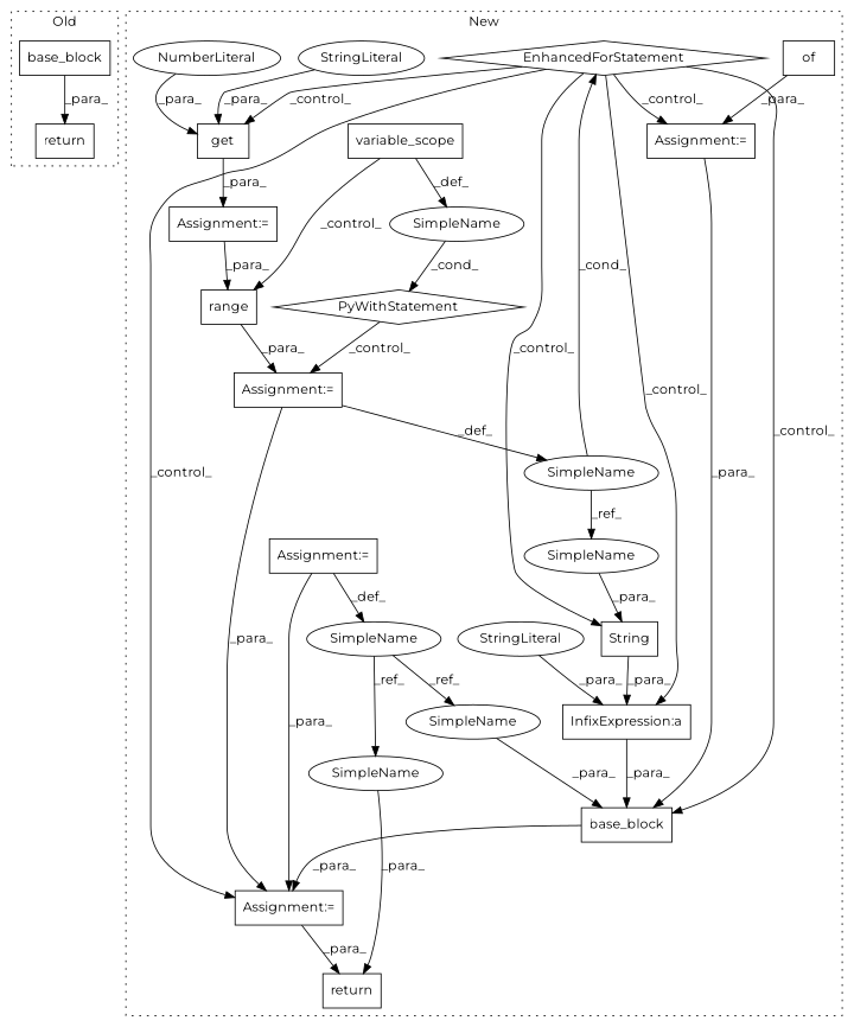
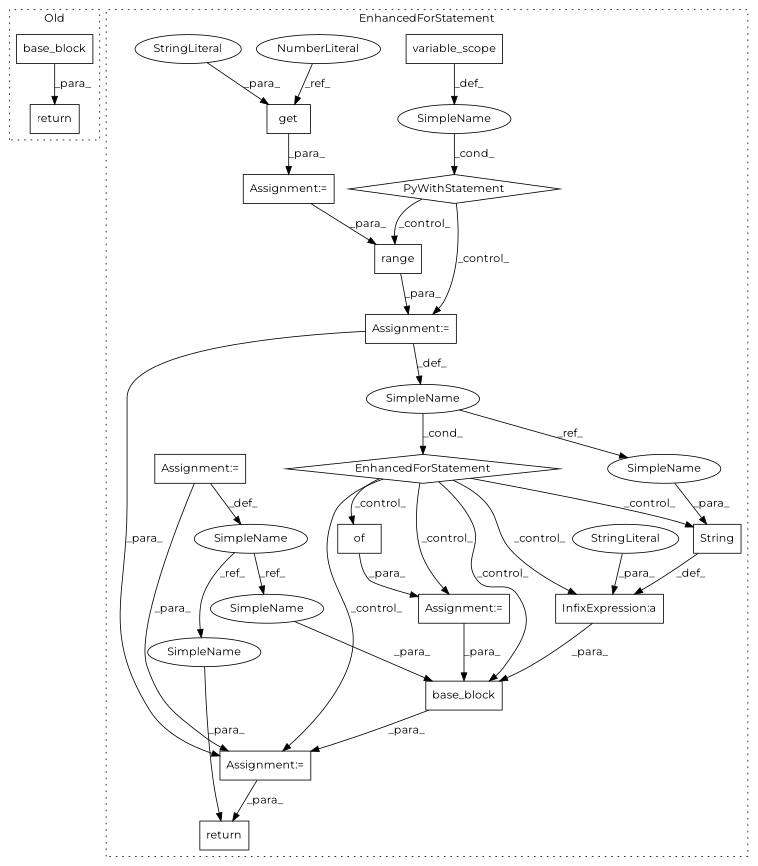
  digraph {
    fontname=Montserrat
    node [a=32 fontname=Montserrat l=1 s="6203,6280" shape=box]
    edge [fontname=Montserrat]
    n1 [a=41 l=7 label=return s=6751]
    n2 [l="11,1" label=base_block s="6656,6686"]
    n3 [l="11,1" label=base_block s="6372,6408"]
    n4 [a=41 l=7 label=return s=6544]
    n5 [a=42 label=SimpleName shape=ellipse l="" s=""]
    n6 [a=104 l="10,2" label=PyWithStatement s="6152,6193" shape=diamond]
    n7 [a=70 l="57,2" label=EnhancedForStatement shape=diamond]
    n8 [a=27 l=3 label="InfixExpression:a" s=6391]
    n9 [l="6,1" label=range s="6268,6279"]
    n10 [a=42 label=SimpleName s=6138 shape=ellipse]
    n11 [a=42 label=SimpleName s=6264 shape=ellipse]
    n12 [l="7,1" label=String s="6394,6402"]
    n13 [a=45 l=6 label=StringLiteral s=6385 shape=ellipse]
    n14 [l="15,1" label=variable_scope s="6173,6192"]
    n15 [l="4,1" label=get s="6078,6096"]
    n16 [a=34 label=NumberLiteral s=6095 shape=ellipse]
    n17 [a=45 l=12 label=StringLiteral s=6082 shape=ellipse]
    n18 [l=4 label=of s=6301]
    n19 [a=7 label="Assignment:=" s=6139]
    n20 [a=7 l="57,2" label="Assignment:="]
    n21 [a=7 label="Assignment:=" s=6070]
    n22 [a=7 label="Assignment:=" s=6296]
    n23 [a=7 label="Assignment:=" s=6503]
    n24 [a=42 label=SimpleName s=6401 shape=ellipse]
    n25 [a=42 label=SimpleName s=6383 shape=ellipse]
    n26 [a=42 label=SimpleName s=6551 shape=ellipse]
    subgraph cluster_1 {
      label=Old
      style=dotted
      n1
      n2
    }
    subgraph cluster_2 {
-     label=New
+     label=EnhancedForStatement
      style=dotted
      n3
      n4
      n5
      n6
      n7
      n8
      n9
      n10
      n11
      n12
      n13
      n14
      n15
      n16
      n17
      n18
      n19
      n20
      n21
      n22
      n23
      n24
      n25
      n26
    }
    n2 -> n1 [label=_para_]
    n3 -> n23 [label=_para_]
    n5 -> n6 [label=_cond_]
-   n14 -> n9 [label=_control_]
+   n6 -> n9 [label=_control_]
    n6 -> n20 [label=_control_]
    n7 -> n3 [label=_control_]
    n7 -> n8 [label=_control_]
    n7 -> n12 [label=_control_]
-   n7 -> n15 [label=_control_]
+   n7 -> n18 [label=_control_]
    n7 -> n22 [label=_control_]
    n7 -> n23 [label=_control_]
    n8 -> n3 [label=_para_]
    n9 -> n20 [label=_para_]
    n10 -> n25 [label=_ref_]
    n10 -> n26 [label=_ref_]
    n11 -> n7 [label=_cond_]
    n11 -> n24 [label=_ref_]
-   n12 -> n8 [label=_para_]
+   n12 -> n8 [label=_def_]
    n13 -> n8 [label=_para_]
    n14 -> n5 [label=_def_]
    n15 -> n21 [label=_para_]
-   n16 -> n15 [label=_para_]
+   n16 -> n15 [label=_ref_]
    n17 -> n15 [label=_para_]
    n18 -> n22 [label=_para_]
    n19 -> n10 [label=_def_]
    n19 -> n23 [label=_para_]
    n20 -> n11 [label=_def_]
    n20 -> n23 [label=_para_]
    n21 -> n9 [label=_para_]
    n22 -> n3 [label=_para_]
    n23 -> n4 [label=_para_]
    n24 -> n12 [label=_para_]
    n25 -> n3 [label=_para_]
    n26 -> n4 [label=_para_]
  }
